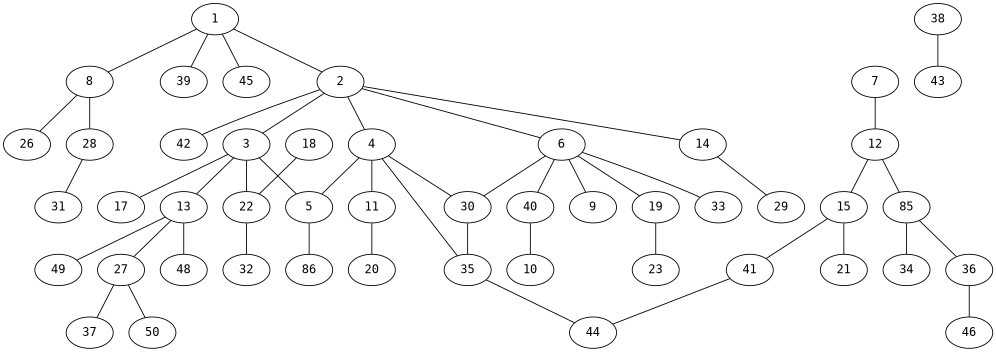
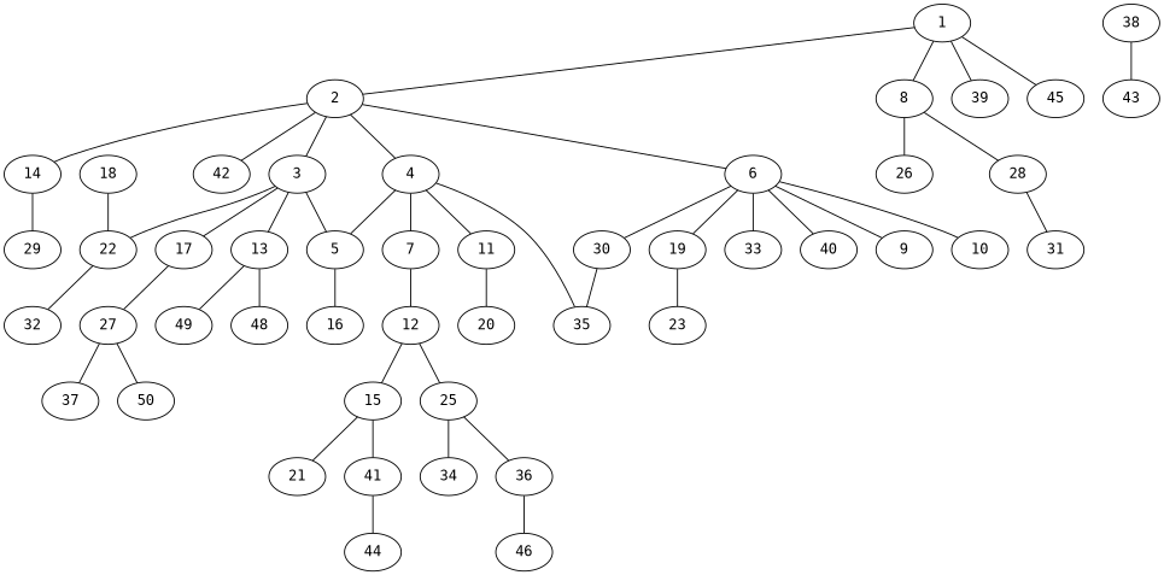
  graph {
    fontname="DejaVu Sans Mono"
    node [fontname="DejaVu Sans Mono"]
    edge [fontname="DejaVu Sans Mono"]
    1
    2
    8
    39
    45
    3
    4
    6
    14
    42
    26
    28
    13
    17
    22
    5
    7
    11
    35
    9
    10
    19
    30
    33
    40
    29
    31
    48
    49
    27
    18
    32
-   16 [label=86]
+   16
    12
    20
    44
    23
    37
    50
    15
-   25 [label=85]
+   25
    21
    41
    34
    36
    46
    38
    43
    1 -- 2
    1 -- 8
    1 -- 39
    1 -- 45
    2 -- 3
    2 -- 4
    2 -- 6
    2 -- 14
    2 -- 42
    8 -- 26
    8 -- 28
    3 -- 13
    3 -- 17
    3 -- 22
    3 -- 5
    4 -- 5
-   4 -- 30
+   4 -- 7
    4 -- 11
    4 -- 35
    6 -- 9
-   40 -- 10
+   6 -- 10
    6 -- 19
    6 -- 30
    6 -- 33
    6 -- 40
    14 -- 29
    28 -- 31
    13 -- 48
    13 -- 49
-   13 -- 27
+   17 -- 27
    22 -- 32
    5 -- 16
    7 -- 12
    11 -- 20
-   35 -- 44
    19 -- 23
    30 -- 35
    27 -- 37
    27 -- 50
    18 -- 22
    12 -- 15
    12 -- 25
    15 -- 21
    15 -- 41
    25 -- 34
    25 -- 36
    41 -- 44
    36 -- 46
    38 -- 43
  }
